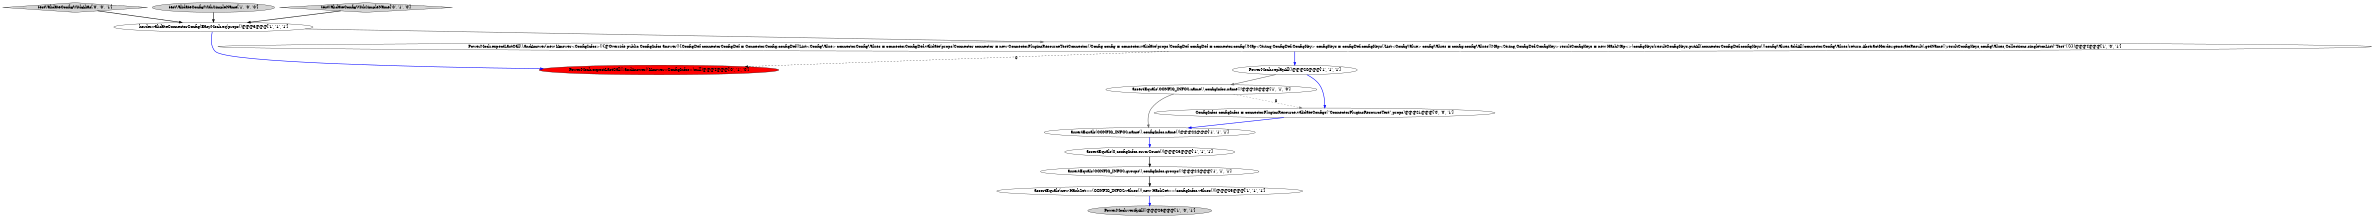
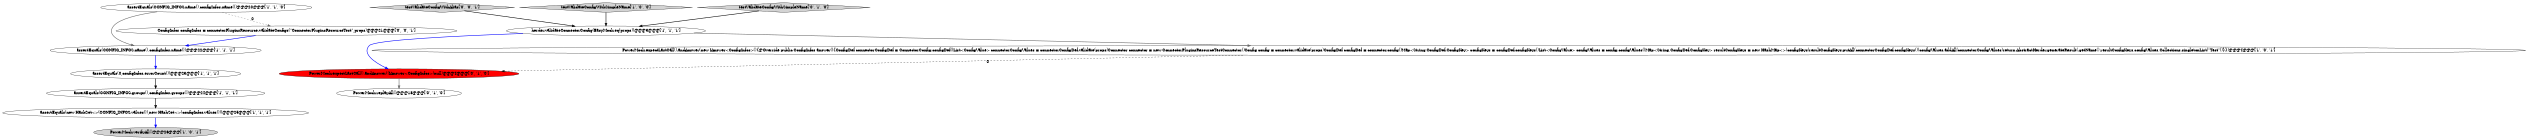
  digraph {
    node [fillcolor=white shape=ellipse style=filled]
    edge [color=blue style=bold]
    n1 [fillcolor=lightgray label="PowerMock.verifyAll()@@@26@@@['1', '0', '1']"]
    n2 [label="assertEquals(CONFIG_INFOS.name(),configInfos.name())@@@20@@@['1', '1', '0']"]
    n3 [label="assertEquals(CONFIG_INFOS.name(),configInfos.name())@@@22@@@['1', '1', '1']"]
    n4 [label="ConfigInfos configInfos = connectorPluginsResource.validateConfigs(\"ConnectorPluginsResourceTest\",props)@@@21@@@['0', '0', '1']"]
    n5 [label="assertEquals(0,configInfos.errorCount())@@@23@@@['1', '1', '1']"]
-   n7 [label="PowerMock.replayAll()@@@20@@@['1', '1', '1']"]
+   n6 [label="PowerMock.replayAll()@@@18@@@['0', '1', '0']"]
    n8 [label="assertEquals(new HashSet<>(CONFIG_INFOS.values()),new HashSet<>(configInfos.values()))@@@25@@@['1', '1', '1']"]
    n9 [label="assertEquals(CONFIG_INFOS.groups(),configInfos.groups())@@@24@@@['1', '1', '1']"]
    n10 [fillcolor=red label="PowerMock.expectLastCall().andAnswer((IAnswer<ConfigInfos>)null)@@@4@@@['0', '1', '0']"]
    n11 [fillcolor=lightgray label="testValidateConfigWithAlias['0', '0', '1']" shape=diamond]
    n12 [label="herder.validateConnectorConfig(EasyMock.eq(props))@@@3@@@['1', '1', '1']"]
    n13 [label="PowerMock.expectLastCall().andAnswer(new IAnswer<ConfigInfos>(){@Override public ConfigInfos answer(){ConfigDef connectorConfigDef = ConnectorConfig.configDef()List<ConfigValue> connectorConfigValues = connectorConfigDef.validate(props)Connector connector = new ConnectorPluginsResourceTestConnector()Config config = connector.validate(props)ConfigDef configDef = connector.config()Map<String,ConfigDef.ConfigKey> configKeys = configDef.configKeys()List<ConfigValue> configValues = config.configValues()Map<String,ConfigDef.ConfigKey> resultConfigKeys = new HashMap<>(configKeys)resultConfigKeys.putAll(connectorConfigDef.configKeys())configValues.addAll(connectorConfigValues)return AbstractHerder.generateResult(.getName(),resultConfigKeys,configValues,Collections.singletonList(\"Test\"))}})@@@4@@@['1', '0', '1']"]
-   n14 [fillcolor=lightgray label="testValidateConfigWithSimpleName['1', '0', '0']"]
+   n14 [fillcolor=lightgray label="testValidateConfigWithSimpleName['1', '0', '0']" shape=diamond]
    n15 [fillcolor=lightgray label="testValidateConfigWithSimpleName['0', '1', '0']" shape=diamond]
    n2 -> n3 [color=gray40]
    n2 -> n4 [color=gray40 label=0 style=dashed]
    n3 -> n5
    n4 -> n3
    n5 -> n9 [color=black]
-   n7 -> n2 [color=gray40]
-   n7 -> n4
    n8 -> n1
    n9 -> n8 [color=black]
+   n10 -> n6 [color=gray40]
    n11 -> n12 [color=black]
    n12 -> n10
    n12 -> n13 [color=gray40]
-   n13 -> n7
    n13 -> n10 [color=black label=0 style=dashed]
    n14 -> n12 [color=black]
    n15 -> n12 [color=black]
  }
